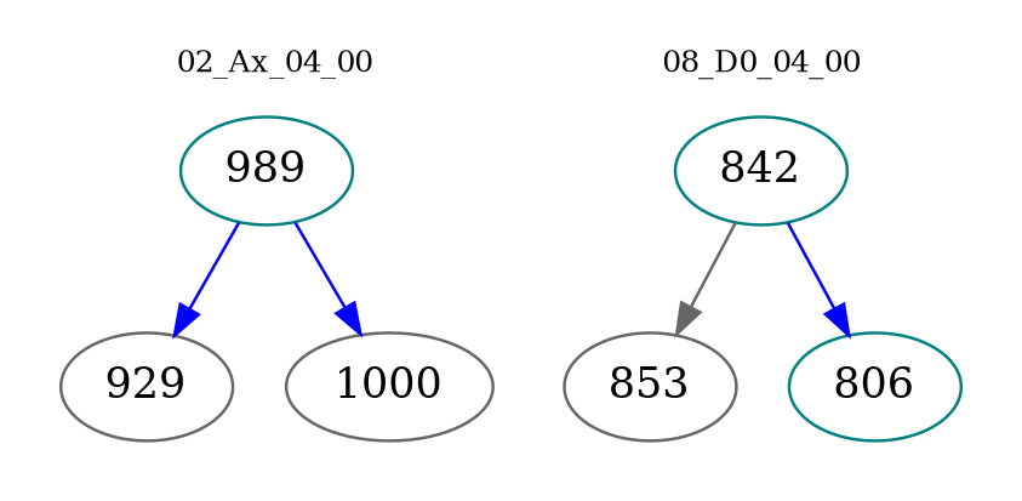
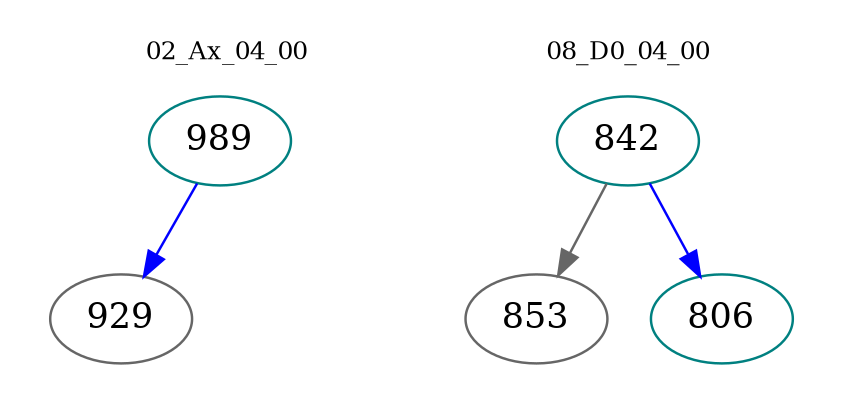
  digraph {
    node [color=teal]
    edge [color=blue]
    n1 [label=989]
    n2 [color=gray40 label=929]
-   n3 [color=gray40 label=1000]
    n4 [label=842]
    n5 [color=gray40 label=853]
    n6 [label=806]
    subgraph cluster_1 {
      color=white
      fontsize=10
      label="02_Ax_04_00"
      n1
      n2
-     n3
    }
    subgraph cluster_2 {
      color=white
      fontsize=10
      label="08_D0_04_00"
      n4
      n5
      n6
    }
    n1 -> n2
-   n1 -> n3
    n4 -> n5 [color=gray40]
    n4 -> n6
  }
